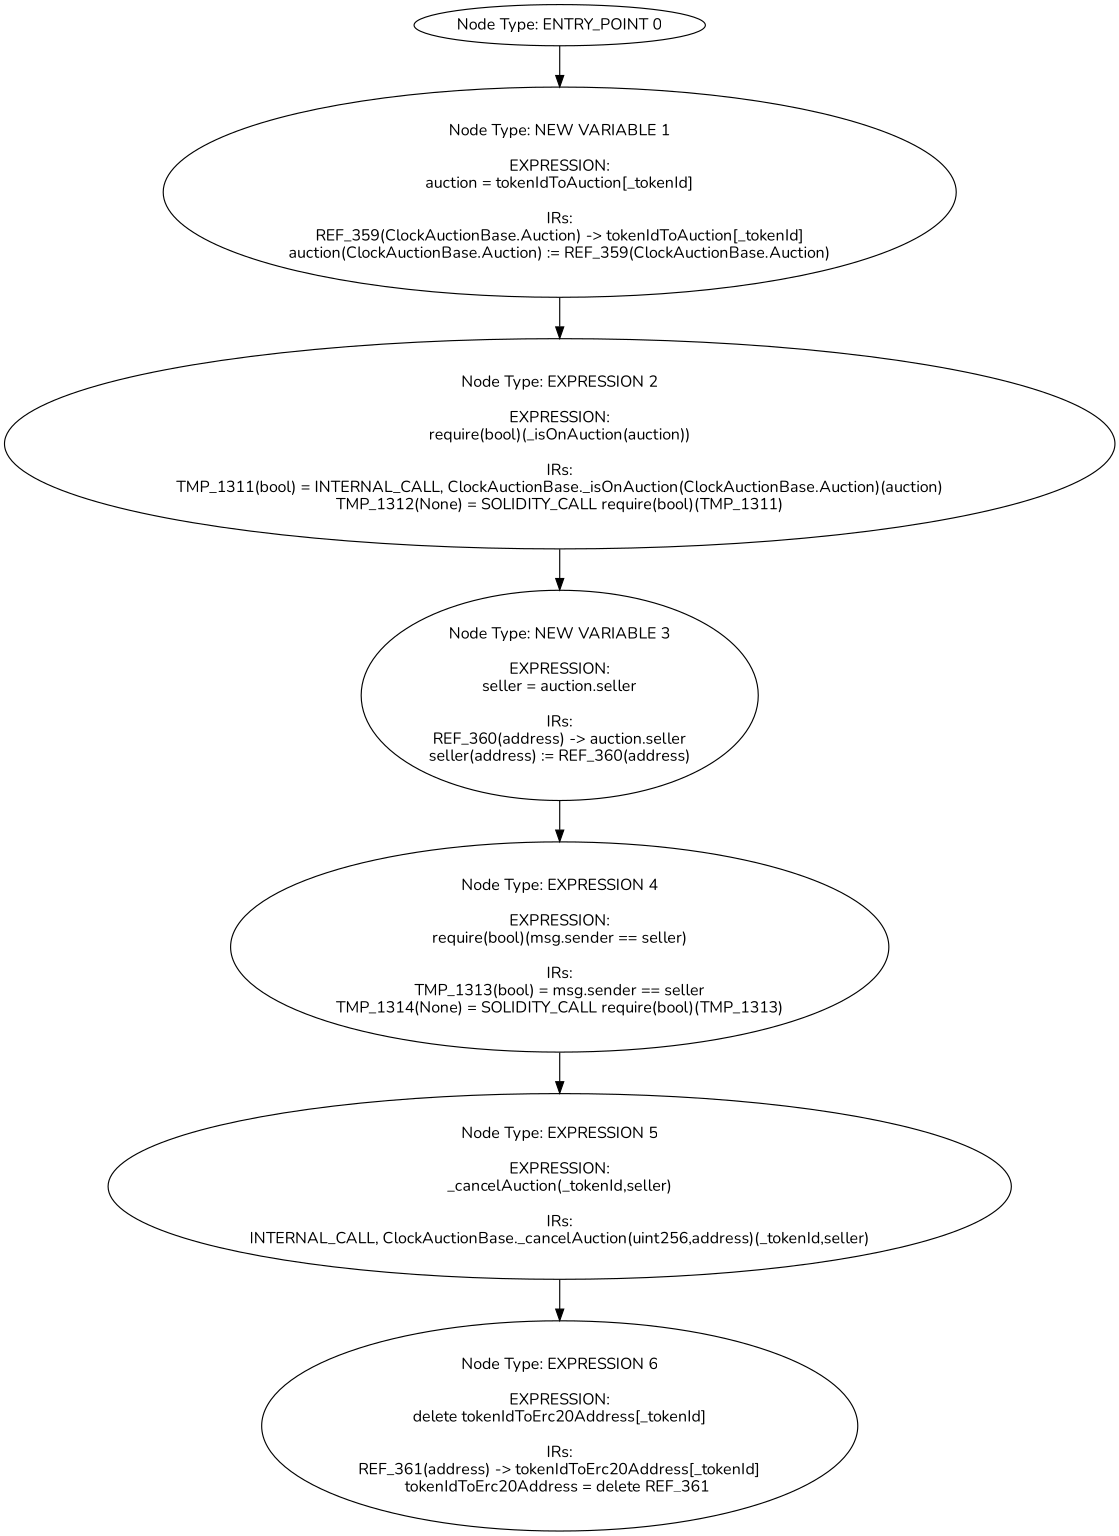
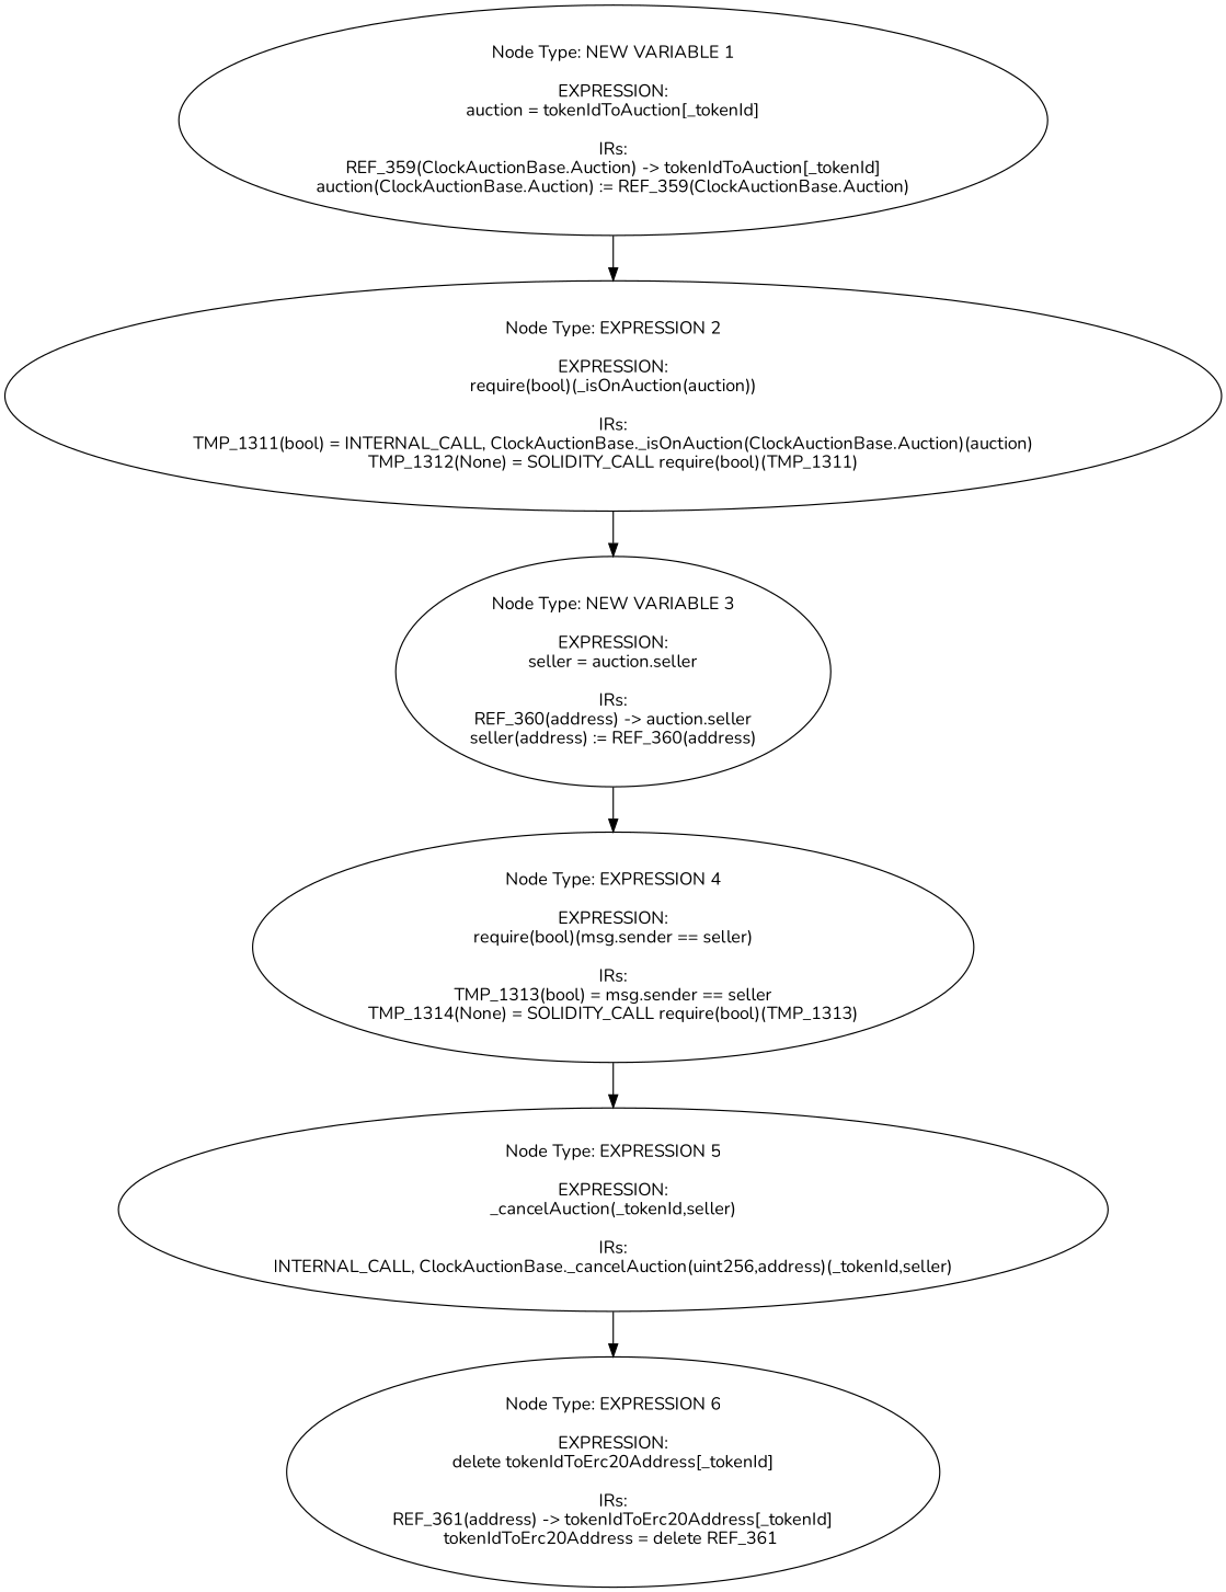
  digraph {
    fontname=Nunito
    node [fontname=Nunito]
    edge [fontname=Nunito]
-   n1 [label="Node Type: ENTRY_POINT 0\n"]
    n2 [label="Node Type: NEW VARIABLE 1\n\nEXPRESSION:\nauction = tokenIdToAuction[_tokenId]\n\nIRs:\nREF_359(ClockAuctionBase.Auction) -> tokenIdToAuction[_tokenId]\nauction(ClockAuctionBase.Auction) := REF_359(ClockAuctionBase.Auction)"]
    n3 [label="Node Type: EXPRESSION 2\n\nEXPRESSION:\nrequire(bool)(_isOnAuction(auction))\n\nIRs:\nTMP_1311(bool) = INTERNAL_CALL, ClockAuctionBase._isOnAuction(ClockAuctionBase.Auction)(auction)\nTMP_1312(None) = SOLIDITY_CALL require(bool)(TMP_1311)"]
    n4 [label="Node Type: NEW VARIABLE 3\n\nEXPRESSION:\nseller = auction.seller\n\nIRs:\nREF_360(address) -> auction.seller\nseller(address) := REF_360(address)"]
    n5 [label="Node Type: EXPRESSION 4\n\nEXPRESSION:\nrequire(bool)(msg.sender == seller)\n\nIRs:\nTMP_1313(bool) = msg.sender == seller\nTMP_1314(None) = SOLIDITY_CALL require(bool)(TMP_1313)"]
    n6 [label="Node Type: EXPRESSION 5\n\nEXPRESSION:\n_cancelAuction(_tokenId,seller)\n\nIRs:\nINTERNAL_CALL, ClockAuctionBase._cancelAuction(uint256,address)(_tokenId,seller)"]
    n7 [label="Node Type: EXPRESSION 6\n\nEXPRESSION:\ndelete tokenIdToErc20Address[_tokenId]\n\nIRs:\nREF_361(address) -> tokenIdToErc20Address[_tokenId]\ntokenIdToErc20Address = delete REF_361 "]
-   n1 -> n2
    n2 -> n3
    n3 -> n4
    n4 -> n5
    n5 -> n6
    n6 -> n7
  }
